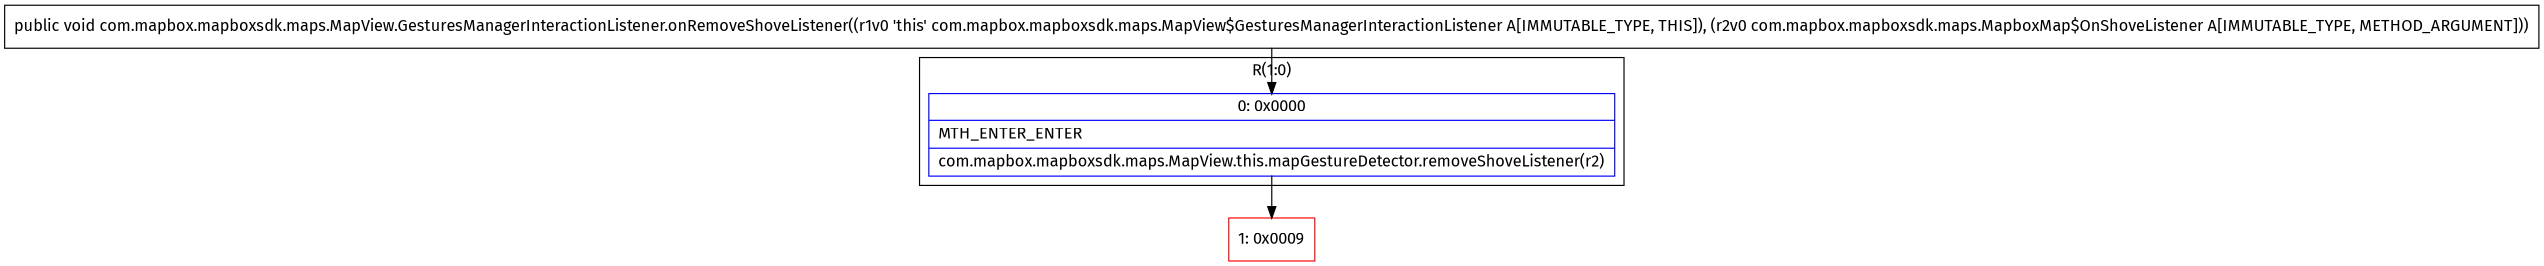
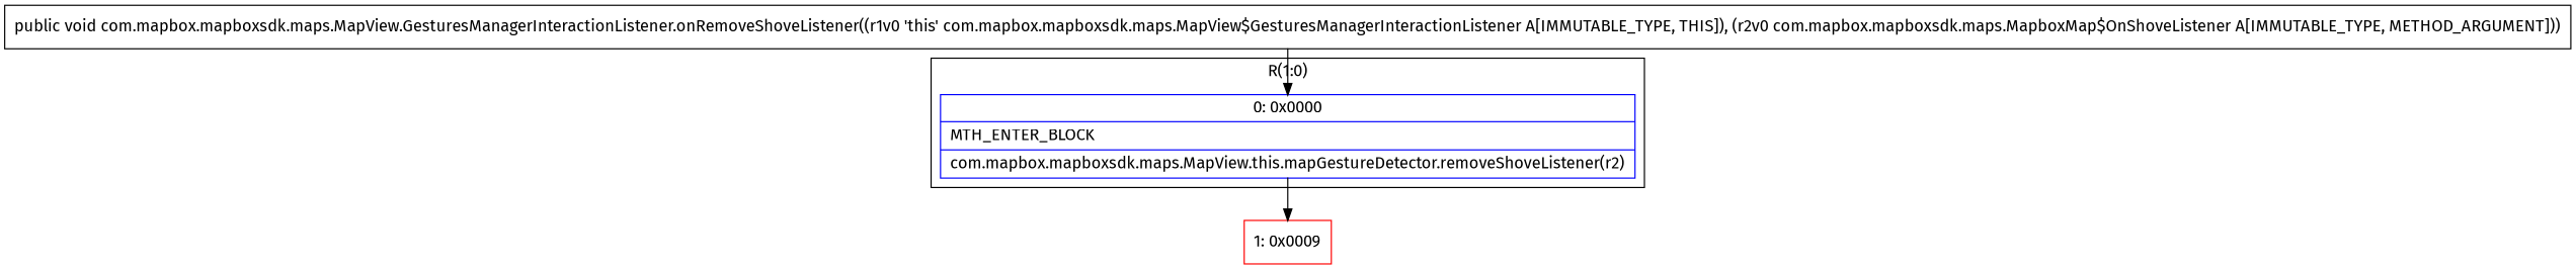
  digraph {
    fontname="Fira Sans"
    node [shape=record fontname="Fira Sans"]
    edge [fontname="Fira Sans"]
-   n1 [color=blue label="{0\:\ 0x0000|MTH_ENTER_ENTER\l|com.mapbox.mapboxsdk.maps.MapView.this.mapGestureDetector.removeShoveListener(r2)\l}"]
+   n1 [color=blue label="{0\:\ 0x0000|MTH_ENTER_BLOCK\l|com.mapbox.mapboxsdk.maps.MapView.this.mapGestureDetector.removeShoveListener(r2)\l}"]
    n2 [color=red label="{1\:\ 0x0009}"]
    n3 [label="{public void com.mapbox.mapboxsdk.maps.MapView.GesturesManagerInteractionListener.onRemoveShoveListener((r1v0 'this' com.mapbox.mapboxsdk.maps.MapView$GesturesManagerInteractionListener A[IMMUTABLE_TYPE, THIS]), (r2v0 com.mapbox.mapboxsdk.maps.MapboxMap$OnShoveListener A[IMMUTABLE_TYPE, METHOD_ARGUMENT])) }"]
    subgraph cluster_1 {
      label="R(1:0)"
      n1
    }
    n1 -> n2
    n3 -> n1
  }
